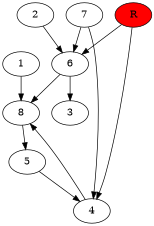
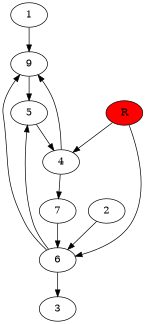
  digraph {
    1
-   8
+   8 [label=9]
    5
    2
    6
    3
    4
    7
    R [fillcolor="#ff0000" style=filled]
    1 -> 8
    8 -> 5
    5 -> 4
    2 -> 6
    6 -> 8
+   6 -> 5
    6 -> 3
    4 -> 8
-   7 -> 4
+   4 -> 7
    7 -> 6
    R -> 6
    R -> 4
  }
